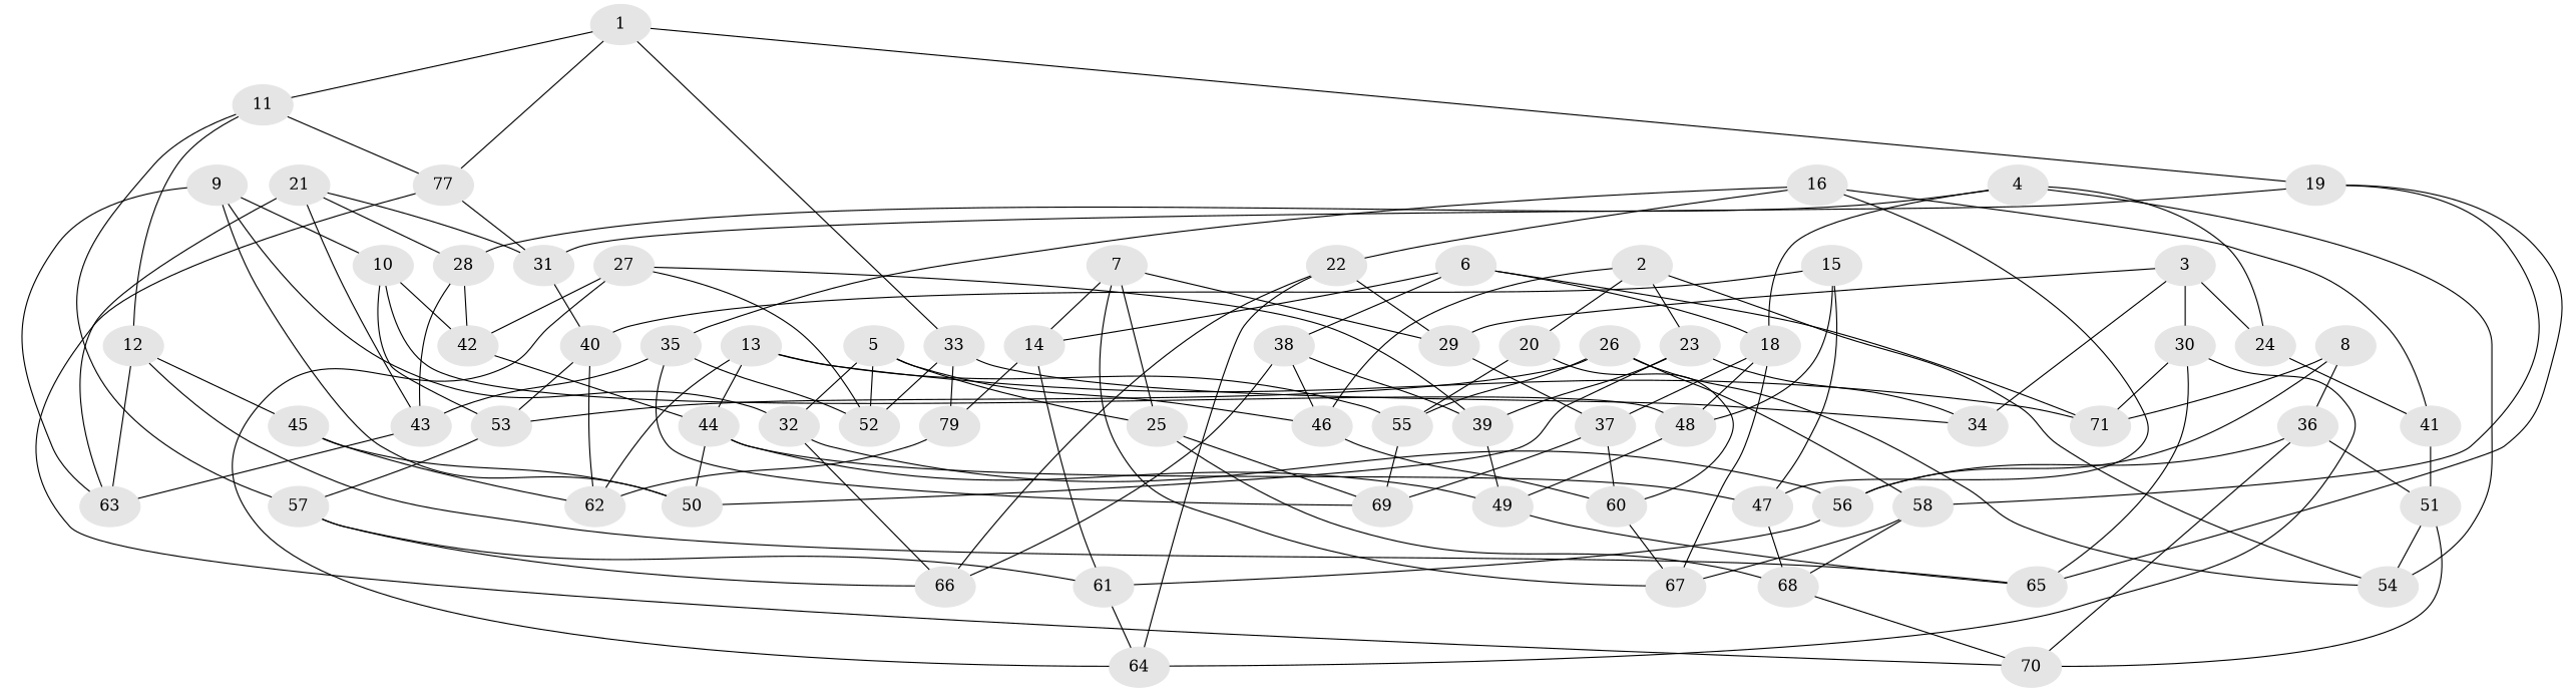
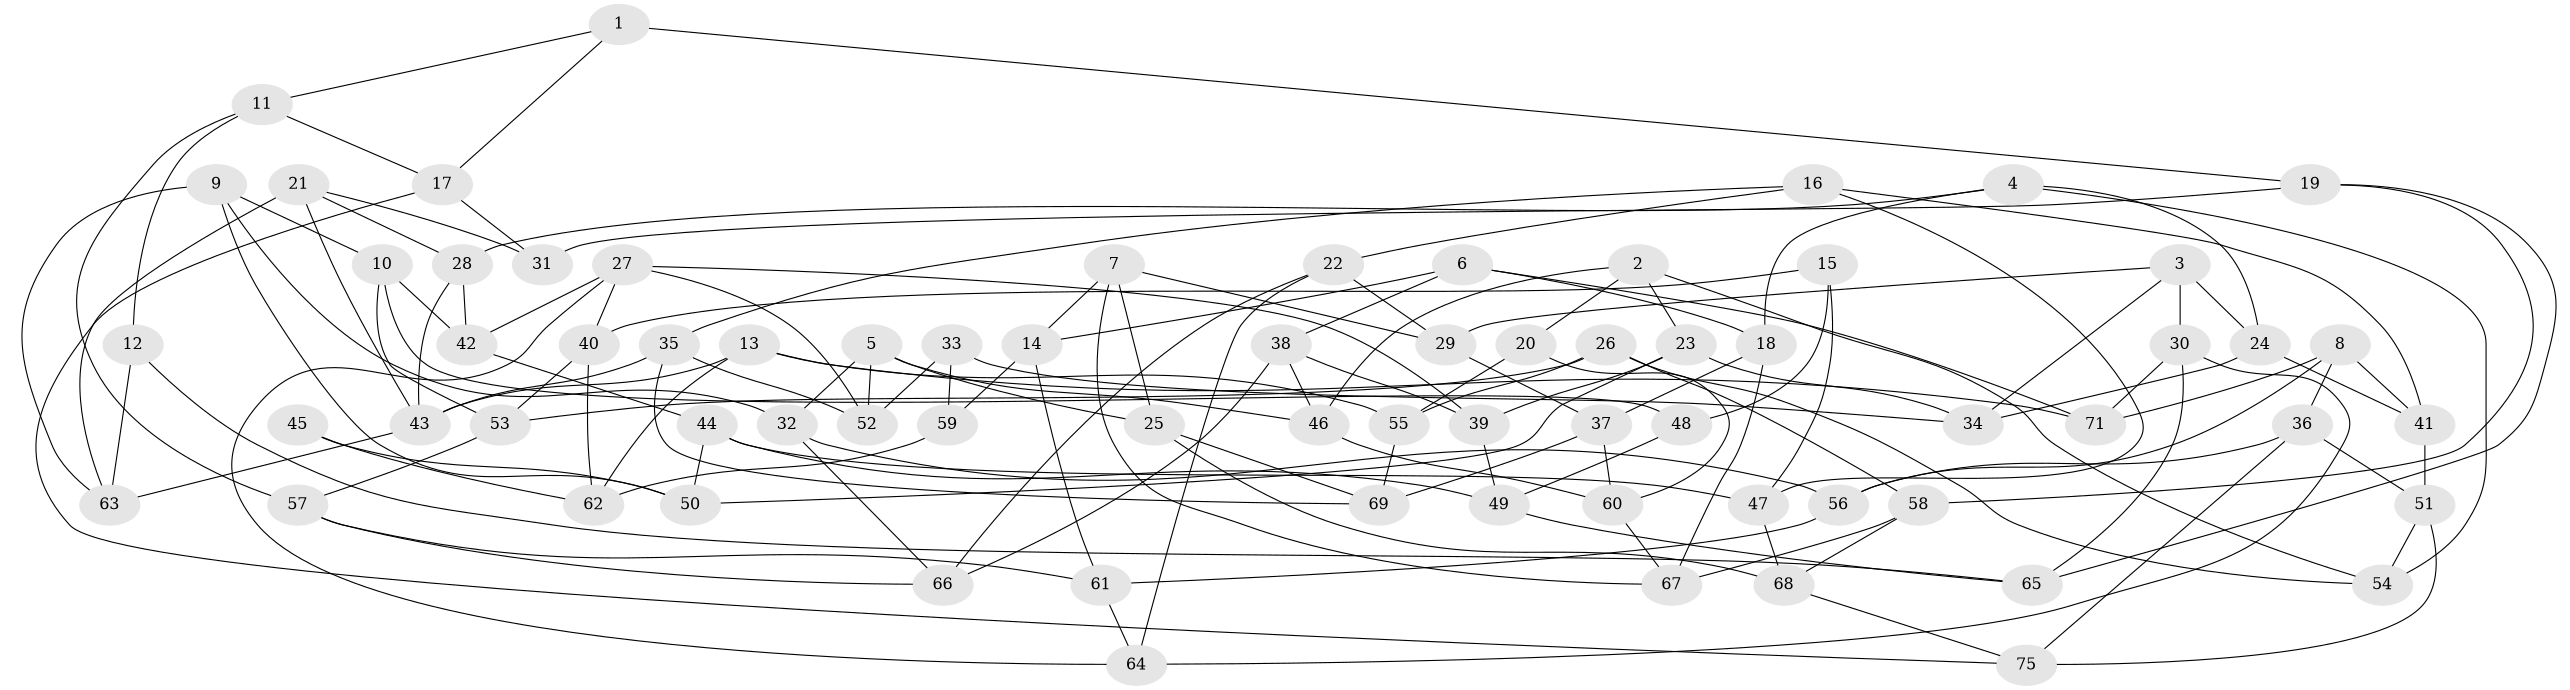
  graph {
    node [color=gray90 style=filled]
    1
    11
-   17 [label=77]
+   17
    19
    33
    12
    57
    31
-   70
+   70 [label=75]
    65
    58
    34
    52
-   59 [label=79]
+   59
    2
    20
    23
    46
    54
    55
    60
    50
    39
    3
    24
    29
    30
    41
    37
    71
    64
    4
    18
    28
    67
    48
    42
    43
    5
    25
    32
    68
    69
    56
    66
    6
    14
    38
    61
    7
    8
    36
    51
    9
    10
    63
    53
    44
    49
    45
    62
    13
    47
    15
    40
    16
    22
    35
    21
    26
    27
    1 -- 11
    1 -- 17
    1 -- 19
-   1 -- 33
    11 -- 17
    11 -- 12
    11 -- 57
    17 -- 31
    17 -- 70
    19 -- 31
    19 -- 65
    19 -- 58
    33 -- 34
    33 -- 52
    33 -- 59
    12 -- 65
    12 -- 63
-   12 -- 45
    57 -- 66
    57 -- 61
-   31 -- 40
+   27 -- 40
    58 -- 67
    58 -- 68
    59 -- 62
    2 -- 20
    2 -- 23
    2 -- 46
    2 -- 54
    20 -- 55
    20 -- 60
    23 -- 34
    23 -- 50
    23 -- 39
    46 -- 60
    55 -- 69
    60 -- 67
    39 -- 49
    3 -- 34
    3 -- 24
    3 -- 29
    3 -- 30
+   24 -- 34
    24 -- 41
    29 -- 37
    30 -- 65
    30 -- 71
    30 -- 64
    41 -- 51
    37 -- 60
    37 -- 69
    4 -- 54
    4 -- 24
    4 -- 18
    4 -- 28
    18 -- 37
    18 -- 67
-   18 -- 48
    28 -- 42
    28 -- 43
    48 -- 49
    42 -- 44
    43 -- 63
    5 -- 52
    5 -- 46
    5 -- 25
    5 -- 32
    25 -- 68
    25 -- 69
    32 -- 56
    32 -- 66
    68 -- 70
    56 -- 61
    6 -- 71
    6 -- 18
    6 -- 14
    6 -- 38
    14 -- 59
    14 -- 61
    38 -- 46
    38 -- 39
    38 -- 66
    61 -- 64
    7 -- 29
    7 -- 67
    7 -- 25
    7 -- 14
+   8 -- 41
    8 -- 71
    8 -- 56
    8 -- 36
    36 -- 70
    36 -- 56
    36 -- 51
    51 -- 70
    51 -- 54
    9 -- 50
    9 -- 32
    9 -- 10
    9 -- 63
    10 -- 48
    10 -- 42
    10 -- 53
    53 -- 57
    44 -- 50
    44 -- 49
    44 -- 47
    49 -- 65
    45 -- 50
    45 -- 62
    13 -- 55
    13 -- 71
-   13 -- 44
+   13 -- 43
    13 -- 62
    47 -- 68
    15 -- 48
    15 -- 47
    15 -- 40
    40 -- 53
    40 -- 62
    16 -- 41
    16 -- 47
    16 -- 22
    16 -- 35
    22 -- 29
    22 -- 64
    22 -- 66
    35 -- 52
    35 -- 43
    35 -- 69
    21 -- 31
    21 -- 28
    21 -- 43
    21 -- 63
    26 -- 58
    26 -- 54
    26 -- 55
    26 -- 53
    27 -- 52
    27 -- 39
    27 -- 64
    27 -- 42
  }
